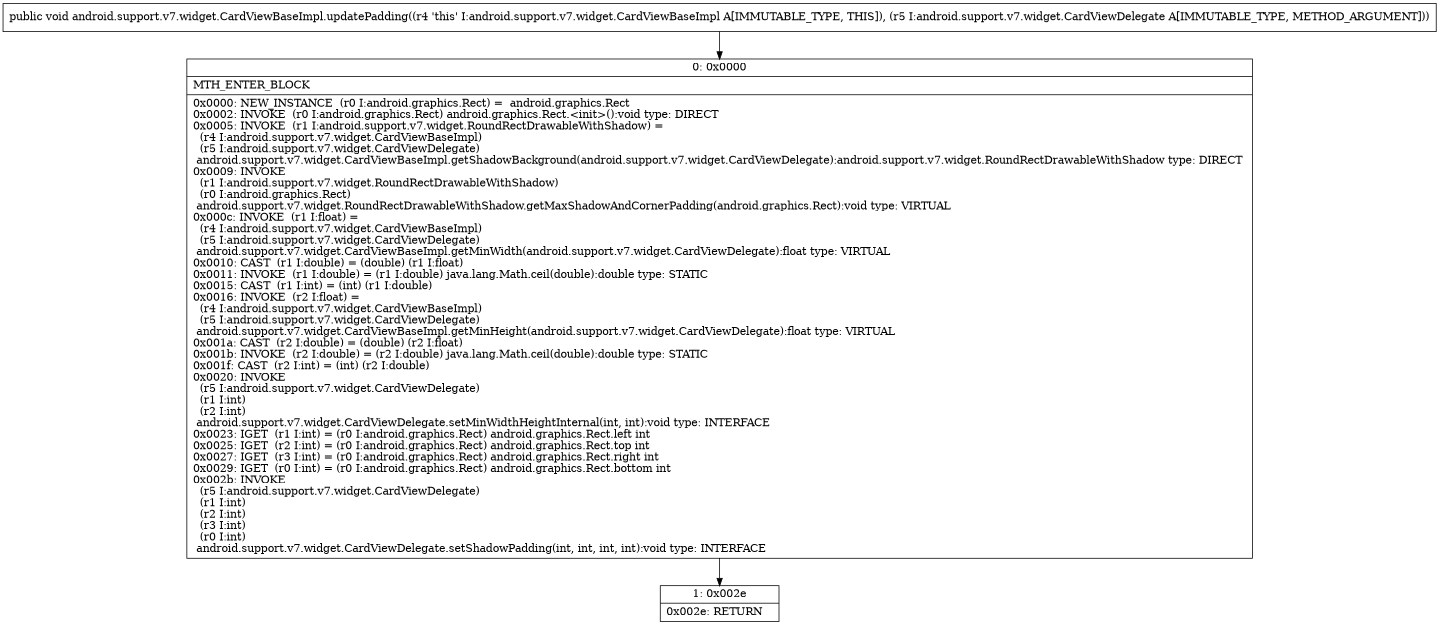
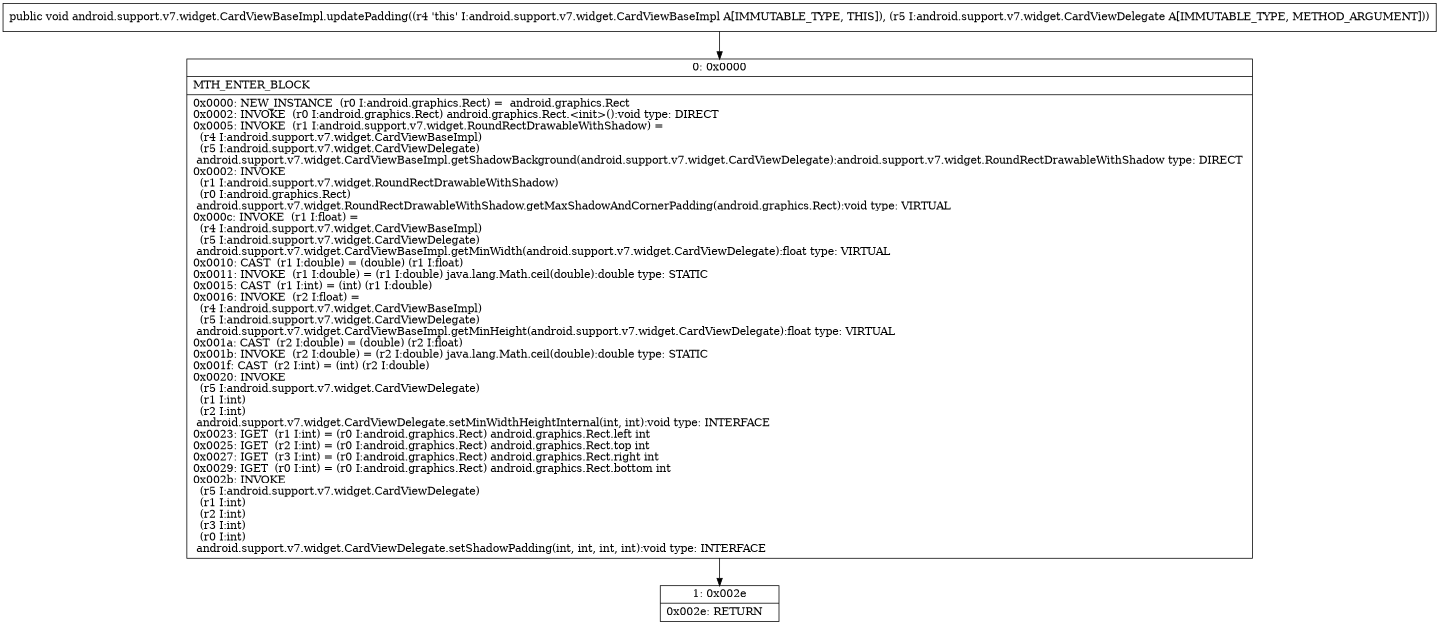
  digraph {
    node [shape=record]
-   n1 [label="{0\:\ 0x0000|MTH_ENTER_BLOCK\l|0x0000: NEW_INSTANCE  (r0 I:android.graphics.Rect) =  android.graphics.Rect \l0x0002: INVOKE  (r0 I:android.graphics.Rect) android.graphics.Rect.\<init\>():void type: DIRECT \l0x0005: INVOKE  (r1 I:android.support.v7.widget.RoundRectDrawableWithShadow) = \l  (r4 I:android.support.v7.widget.CardViewBaseImpl)\l  (r5 I:android.support.v7.widget.CardViewDelegate)\l android.support.v7.widget.CardViewBaseImpl.getShadowBackground(android.support.v7.widget.CardViewDelegate):android.support.v7.widget.RoundRectDrawableWithShadow type: DIRECT \l0x0009: INVOKE  \l  (r1 I:android.support.v7.widget.RoundRectDrawableWithShadow)\l  (r0 I:android.graphics.Rect)\l android.support.v7.widget.RoundRectDrawableWithShadow.getMaxShadowAndCornerPadding(android.graphics.Rect):void type: VIRTUAL \l0x000c: INVOKE  (r1 I:float) = \l  (r4 I:android.support.v7.widget.CardViewBaseImpl)\l  (r5 I:android.support.v7.widget.CardViewDelegate)\l android.support.v7.widget.CardViewBaseImpl.getMinWidth(android.support.v7.widget.CardViewDelegate):float type: VIRTUAL \l0x0010: CAST  (r1 I:double) = (double) (r1 I:float) \l0x0011: INVOKE  (r1 I:double) = (r1 I:double) java.lang.Math.ceil(double):double type: STATIC \l0x0015: CAST  (r1 I:int) = (int) (r1 I:double) \l0x0016: INVOKE  (r2 I:float) = \l  (r4 I:android.support.v7.widget.CardViewBaseImpl)\l  (r5 I:android.support.v7.widget.CardViewDelegate)\l android.support.v7.widget.CardViewBaseImpl.getMinHeight(android.support.v7.widget.CardViewDelegate):float type: VIRTUAL \l0x001a: CAST  (r2 I:double) = (double) (r2 I:float) \l0x001b: INVOKE  (r2 I:double) = (r2 I:double) java.lang.Math.ceil(double):double type: STATIC \l0x001f: CAST  (r2 I:int) = (int) (r2 I:double) \l0x0020: INVOKE  \l  (r5 I:android.support.v7.widget.CardViewDelegate)\l  (r1 I:int)\l  (r2 I:int)\l android.support.v7.widget.CardViewDelegate.setMinWidthHeightInternal(int, int):void type: INTERFACE \l0x0023: IGET  (r1 I:int) = (r0 I:android.graphics.Rect) android.graphics.Rect.left int \l0x0025: IGET  (r2 I:int) = (r0 I:android.graphics.Rect) android.graphics.Rect.top int \l0x0027: IGET  (r3 I:int) = (r0 I:android.graphics.Rect) android.graphics.Rect.right int \l0x0029: IGET  (r0 I:int) = (r0 I:android.graphics.Rect) android.graphics.Rect.bottom int \l0x002b: INVOKE  \l  (r5 I:android.support.v7.widget.CardViewDelegate)\l  (r1 I:int)\l  (r2 I:int)\l  (r3 I:int)\l  (r0 I:int)\l android.support.v7.widget.CardViewDelegate.setShadowPadding(int, int, int, int):void type: INTERFACE \l}"]
+   n1 [label="{0\:\ 0x0000|MTH_ENTER_BLOCK\l|0x0000: NEW_INSTANCE  (r0 I:android.graphics.Rect) =  android.graphics.Rect \l0x0002: INVOKE  (r0 I:android.graphics.Rect) android.graphics.Rect.\<init\>():void type: DIRECT \l0x0005: INVOKE  (r1 I:android.support.v7.widget.RoundRectDrawableWithShadow) = \l  (r4 I:android.support.v7.widget.CardViewBaseImpl)\l  (r5 I:android.support.v7.widget.CardViewDelegate)\l android.support.v7.widget.CardViewBaseImpl.getShadowBackground(android.support.v7.widget.CardViewDelegate):android.support.v7.widget.RoundRectDrawableWithShadow type: DIRECT \l0x0002: INVOKE  \l  (r1 I:android.support.v7.widget.RoundRectDrawableWithShadow)\l  (r0 I:android.graphics.Rect)\l android.support.v7.widget.RoundRectDrawableWithShadow.getMaxShadowAndCornerPadding(android.graphics.Rect):void type: VIRTUAL \l0x000c: INVOKE  (r1 I:float) = \l  (r4 I:android.support.v7.widget.CardViewBaseImpl)\l  (r5 I:android.support.v7.widget.CardViewDelegate)\l android.support.v7.widget.CardViewBaseImpl.getMinWidth(android.support.v7.widget.CardViewDelegate):float type: VIRTUAL \l0x0010: CAST  (r1 I:double) = (double) (r1 I:float) \l0x0011: INVOKE  (r1 I:double) = (r1 I:double) java.lang.Math.ceil(double):double type: STATIC \l0x0015: CAST  (r1 I:int) = (int) (r1 I:double) \l0x0016: INVOKE  (r2 I:float) = \l  (r4 I:android.support.v7.widget.CardViewBaseImpl)\l  (r5 I:android.support.v7.widget.CardViewDelegate)\l android.support.v7.widget.CardViewBaseImpl.getMinHeight(android.support.v7.widget.CardViewDelegate):float type: VIRTUAL \l0x001a: CAST  (r2 I:double) = (double) (r2 I:float) \l0x001b: INVOKE  (r2 I:double) = (r2 I:double) java.lang.Math.ceil(double):double type: STATIC \l0x001f: CAST  (r2 I:int) = (int) (r2 I:double) \l0x0020: INVOKE  \l  (r5 I:android.support.v7.widget.CardViewDelegate)\l  (r1 I:int)\l  (r2 I:int)\l android.support.v7.widget.CardViewDelegate.setMinWidthHeightInternal(int, int):void type: INTERFACE \l0x0023: IGET  (r1 I:int) = (r0 I:android.graphics.Rect) android.graphics.Rect.left int \l0x0025: IGET  (r2 I:int) = (r0 I:android.graphics.Rect) android.graphics.Rect.top int \l0x0027: IGET  (r3 I:int) = (r0 I:android.graphics.Rect) android.graphics.Rect.right int \l0x0029: IGET  (r0 I:int) = (r0 I:android.graphics.Rect) android.graphics.Rect.bottom int \l0x002b: INVOKE  \l  (r5 I:android.support.v7.widget.CardViewDelegate)\l  (r1 I:int)\l  (r2 I:int)\l  (r3 I:int)\l  (r0 I:int)\l android.support.v7.widget.CardViewDelegate.setShadowPadding(int, int, int, int):void type: INTERFACE \l}"]
    n2 [label="{1\:\ 0x002e|0x002e: RETURN   \l}"]
    n3 [label="{public void android.support.v7.widget.CardViewBaseImpl.updatePadding((r4 'this' I:android.support.v7.widget.CardViewBaseImpl A[IMMUTABLE_TYPE, THIS]), (r5 I:android.support.v7.widget.CardViewDelegate A[IMMUTABLE_TYPE, METHOD_ARGUMENT])) }"]
    n1 -> n2
    n3 -> n1
  }
